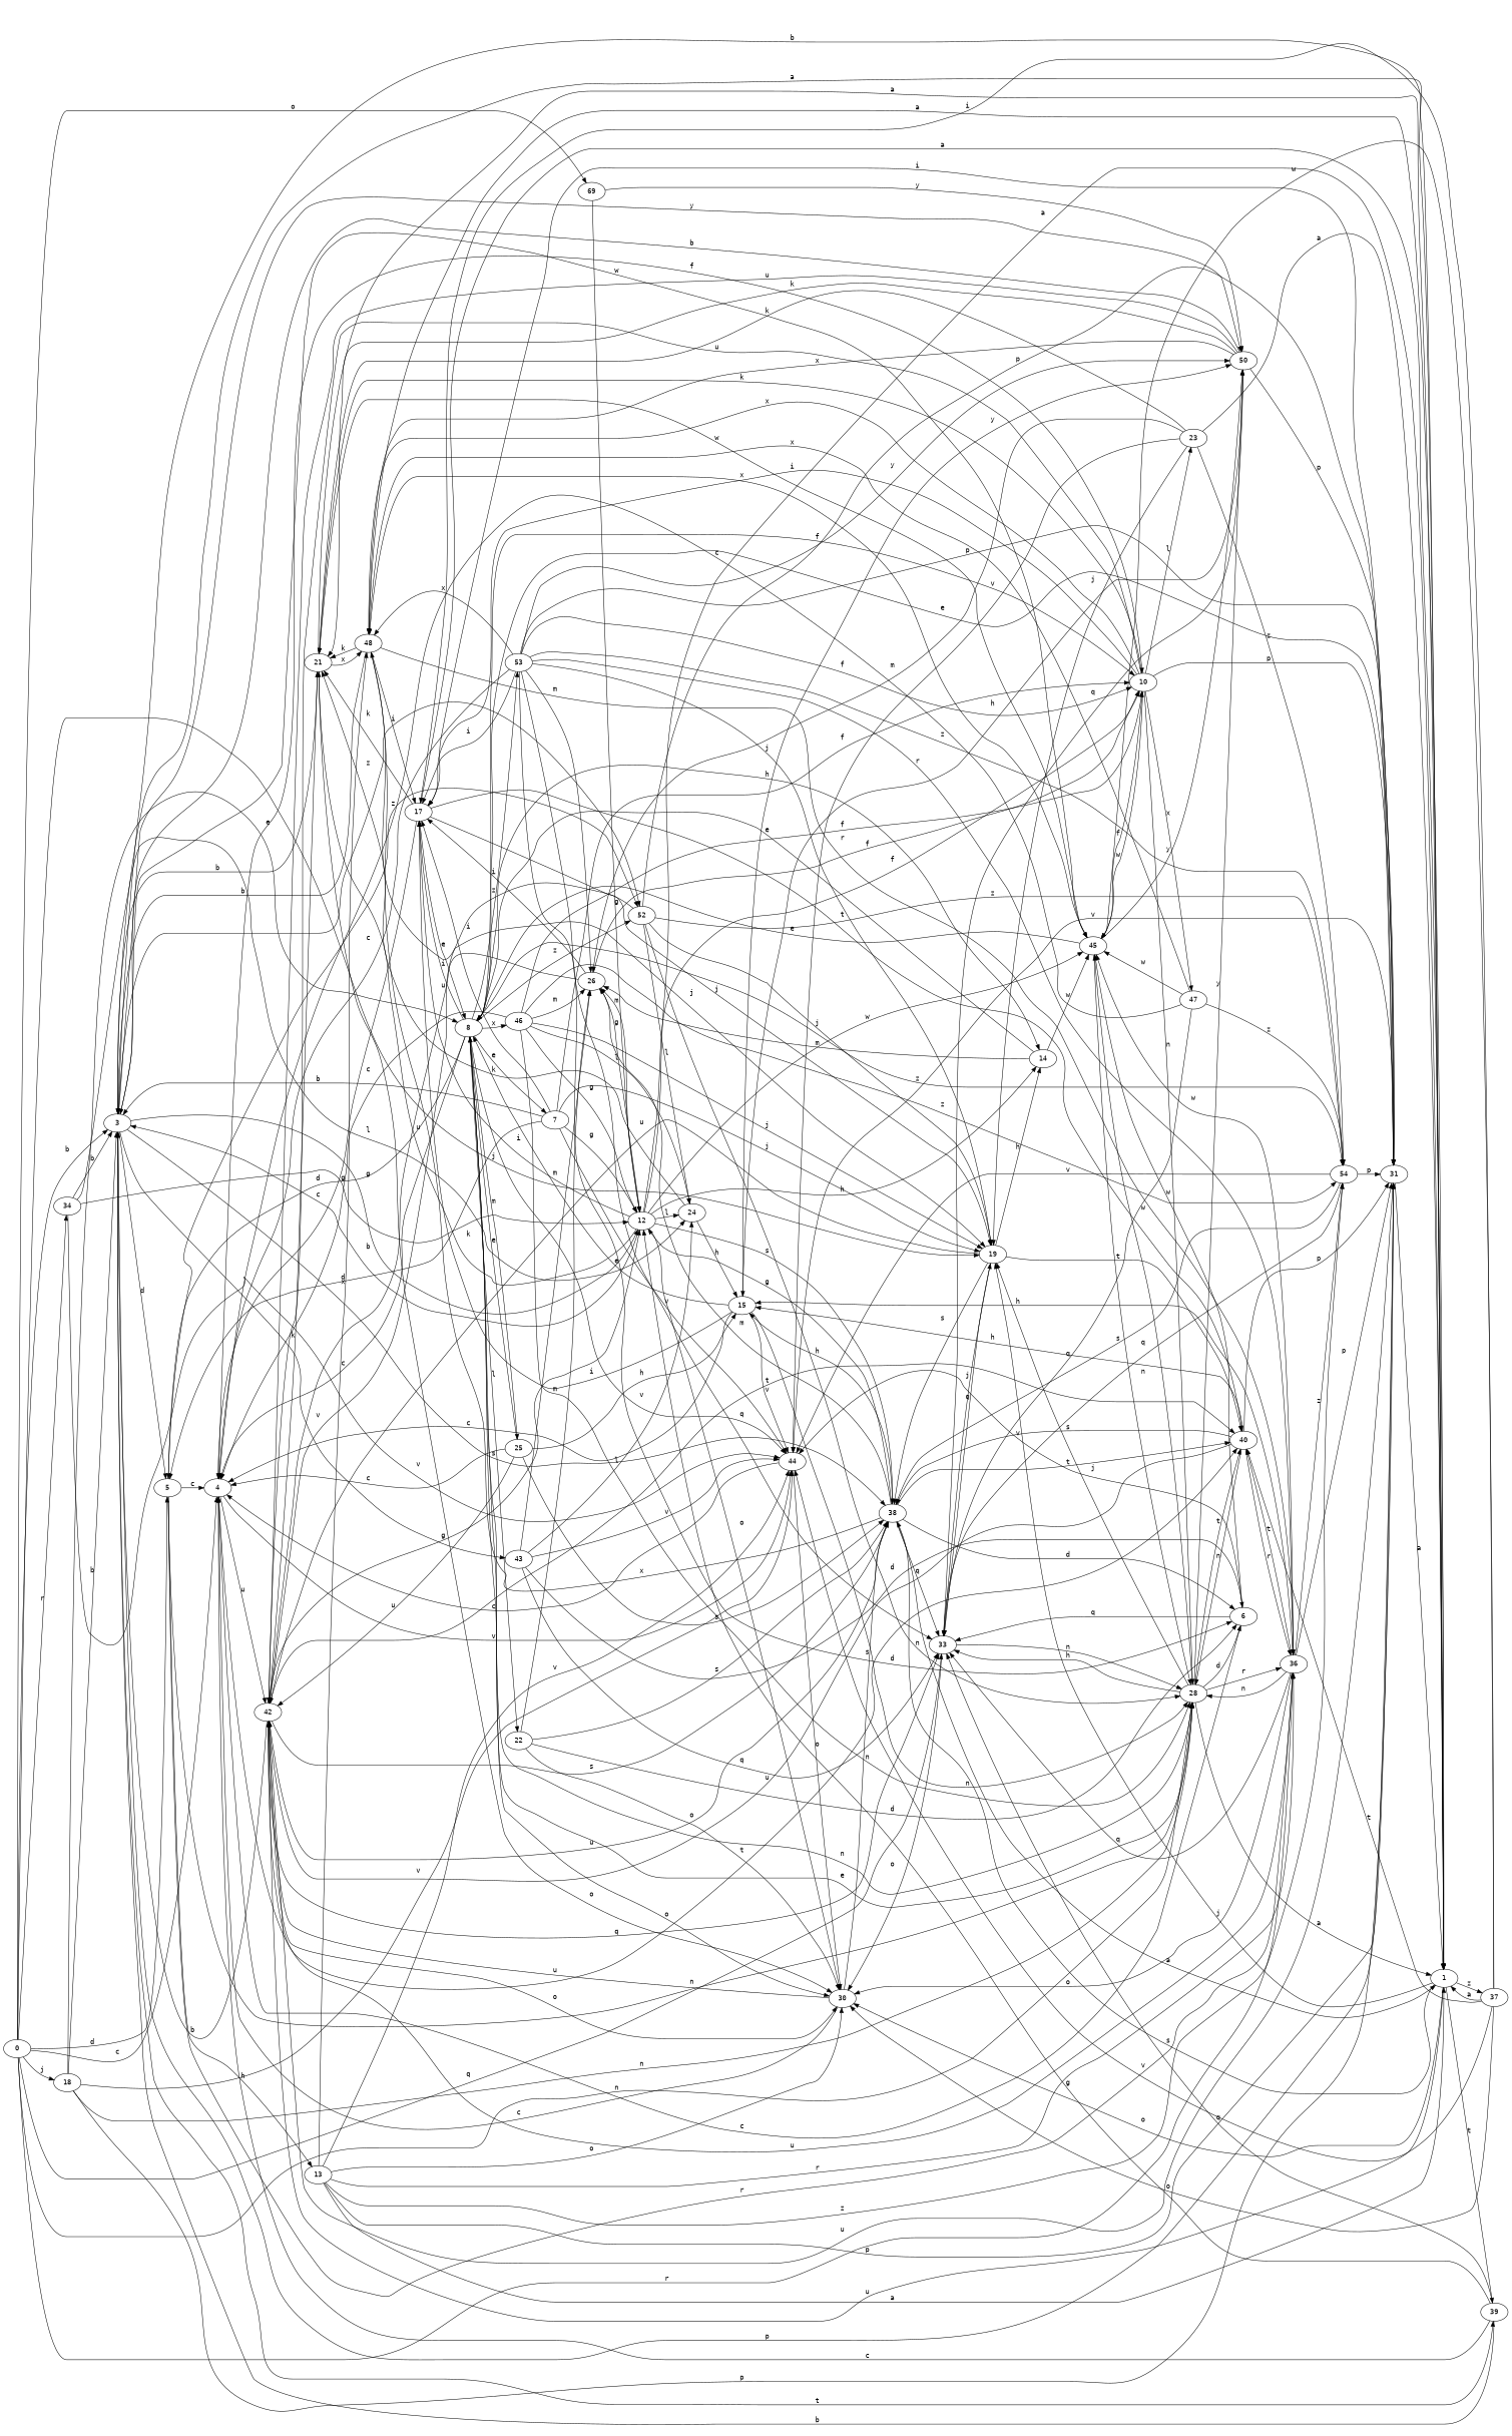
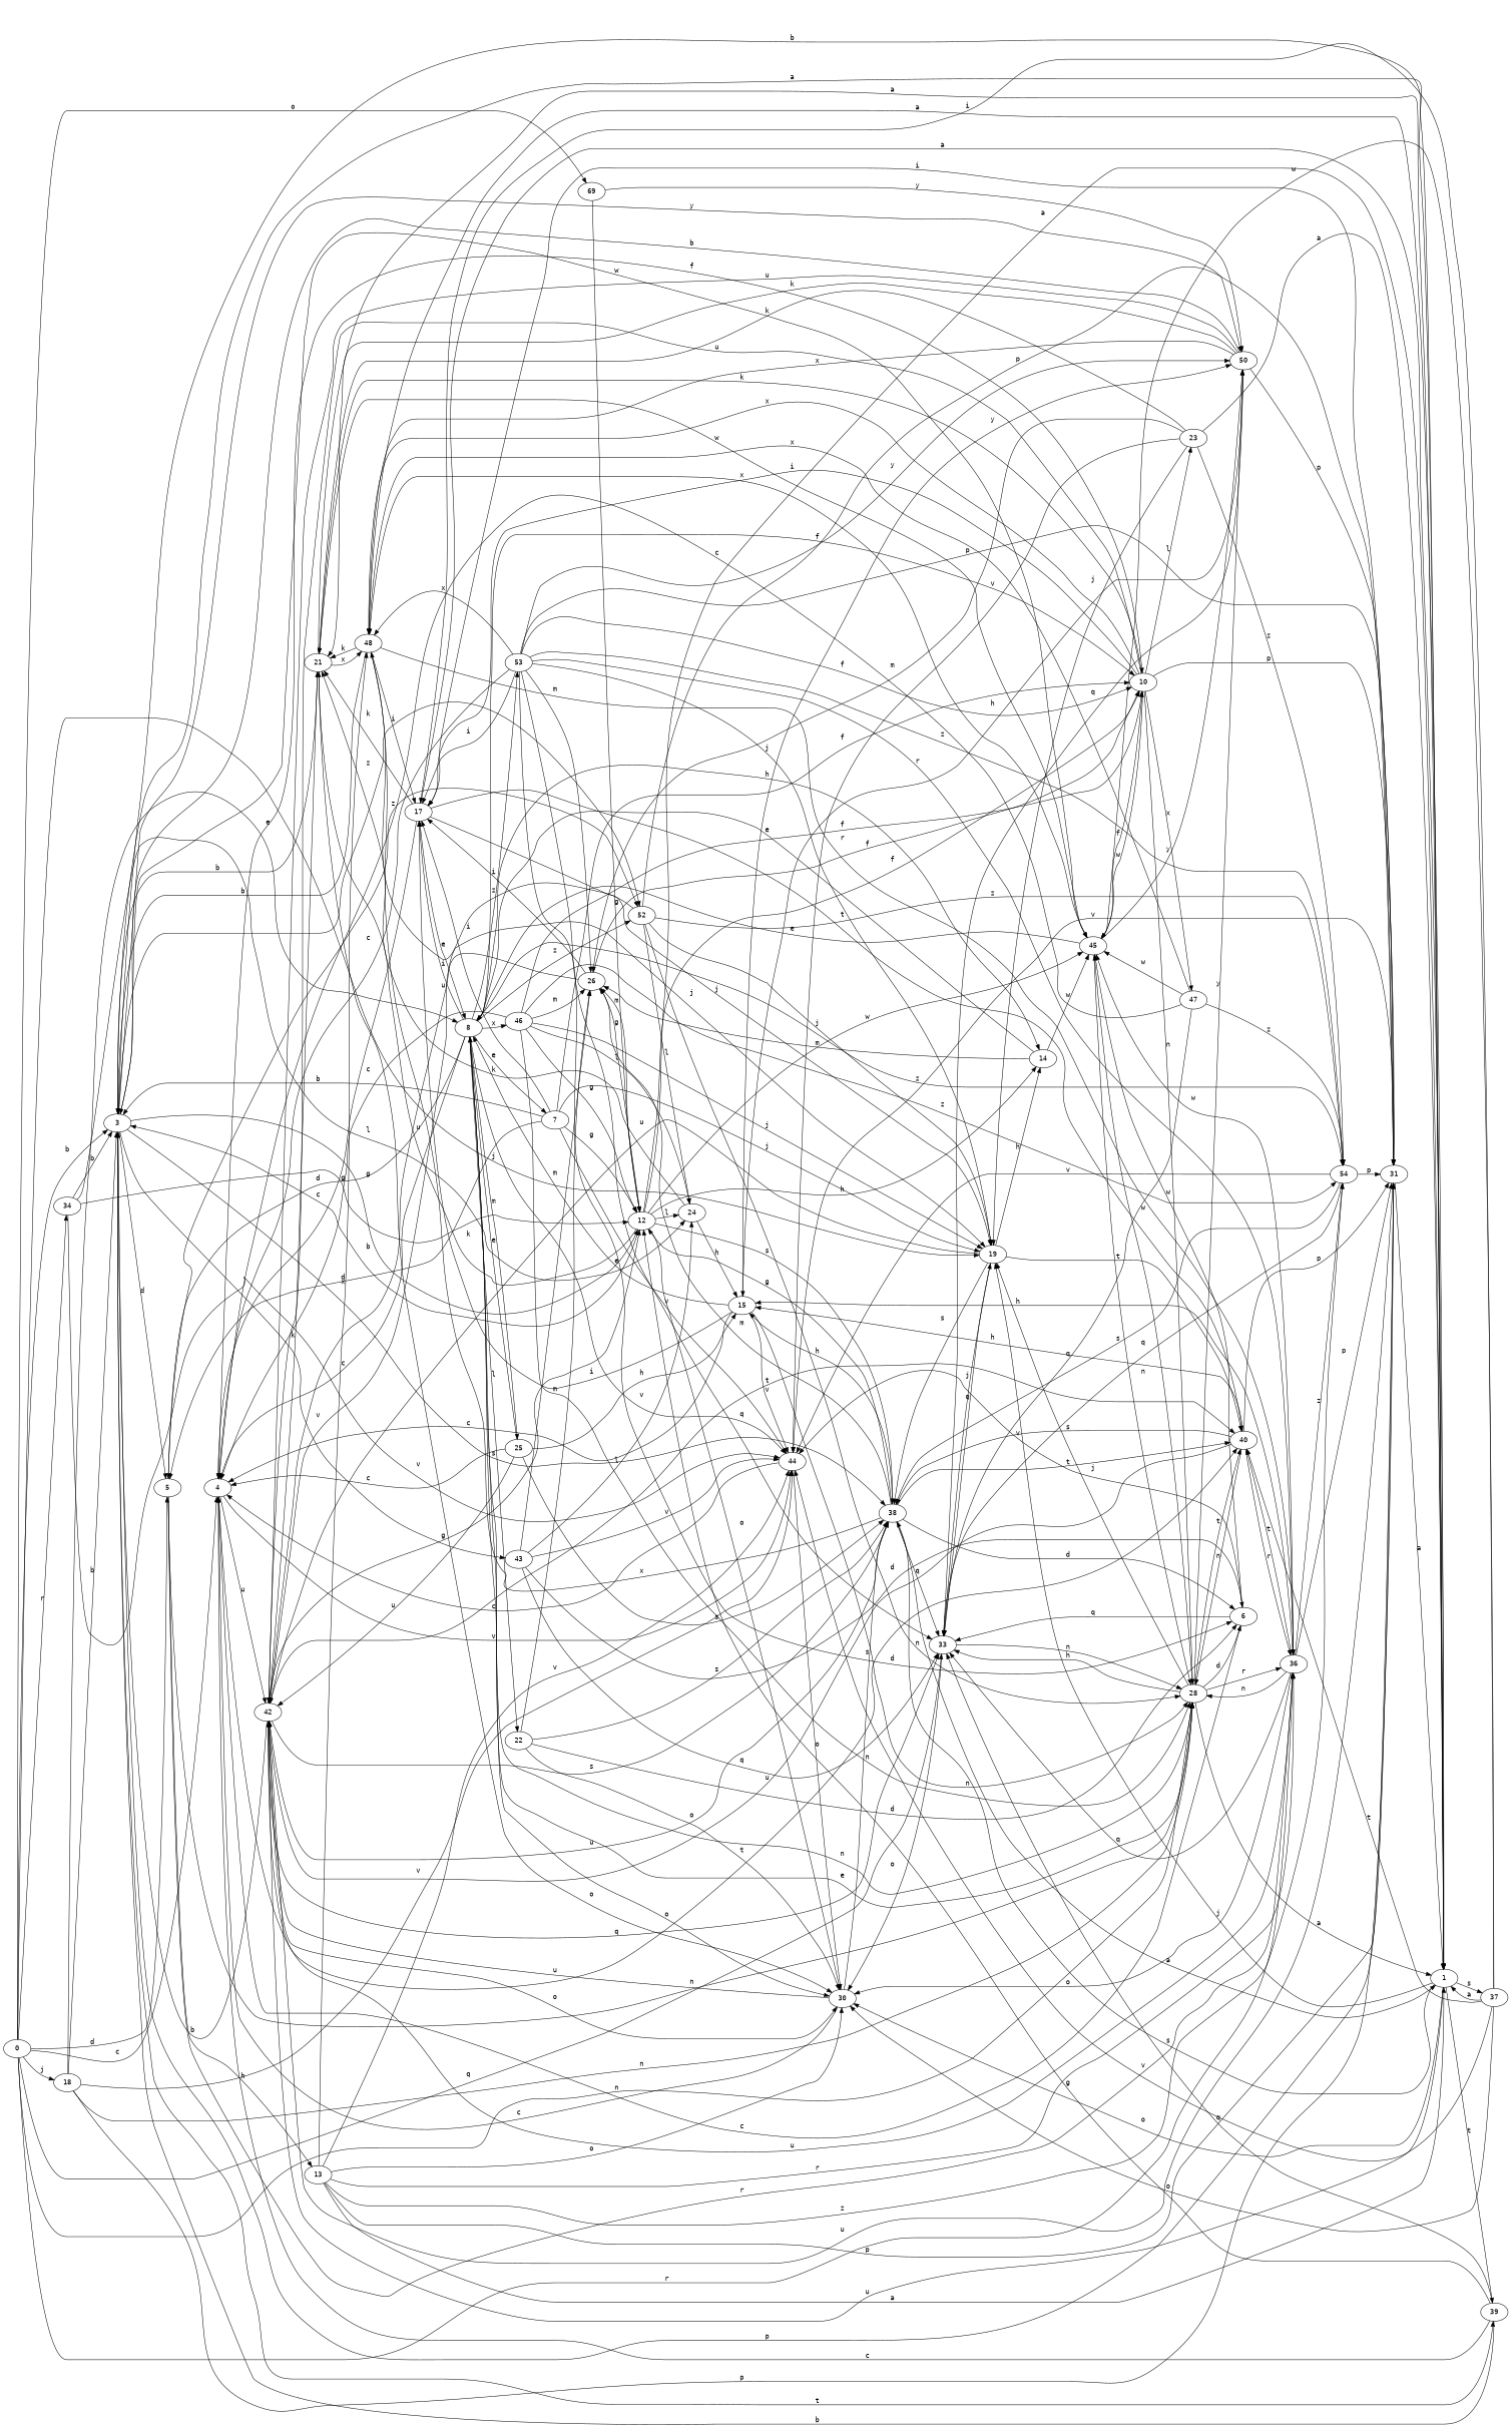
  strict digraph {
    fontname="DejaVu Sans Mono"
    rankdir=LR
    node [fontname="DejaVu Sans Mono"]
    edge [fontname="DejaVu Sans Mono"]
    0
    3
    4
    5
    18
    19
    28
    n8 [label=69]
    33
    34
    36
    1
    38
    39
    12
    31
    43
    45
    50
    52
    42
    10
    40
    44
    13
    8
    14
    6
    30
    24
    54
    15
    37
    17
    48
    26
    21
    23
    47
    7
    22
    25
    46
    53
    0 -> 3 [label=b]
    0 -> 4 [label=c]
    0 -> 5 [label=d]
    0 -> 18 [label=j]
    0 -> 19 [label=j]
    0 -> 28 [label=n]
    0 -> n8 [label=o]
    0 -> 33 [label=q]
    0 -> 34 [label=r]
    0 -> 36 [label=r]
    3 -> 5 [label=d]
    3 -> 1 [label=a]
    3 -> 38 [label=s]
    3 -> 39 [label=t]
    3 -> 12 [label=g]
    3 -> 31 [label=p]
    3 -> 43 [label=v]
    3 -> 45 [label=w]
    3 -> 50 [label=y]
    3 -> 52 [label=z]
    4 -> 42 [label=u]
    4 -> 10 [label=f]
    4 -> 40 [label=t]
    4 -> 44 [label=v]
-   5 -> 4 [label=c]
    5 -> 28 [label=n]
    5 -> 36 [label=r]
    5 -> 52 [label=z]
    5 -> 13 [label=h]
    18 -> 3 [label=b]
    18 -> 28 [label=n]
    18 -> 31 [label=p]
    18 -> 44 [label=v]
    18 -> 8 [label=e]
    19 -> 33 [label=q]
    19 -> 38 [label=s]
    19 -> 42 [label=u]
    19 -> 40 [label=t]
    19 -> 14 [label=h]
    28 -> 19 [label=j]
    28 -> 33 [label=h]
    28 -> 36 [label=r]
    28 -> 1 [label=a]
    28 -> 45 [label=w]
    28 -> 50 [label=y]
    28 -> 40 [label=t]
    28 -> 8 [label=e]
    28 -> 6 [label=d]
    n8 -> 12 [label=g]
    n8 -> 50 [label=y]
    33 -> 19 [label=j]
    33 -> 28 [label=n]
    33 -> 30 [label=o]
    34 -> 3 [label=b]
    34 -> 12 [label=g]
    34 -> 44 [label=v]
    34 -> 24 [label=l]
    36 -> 28 [label=n]
    36 -> 33 [label=q]
    36 -> 31 [label=p]
    36 -> 45 [label=w]
    36 -> 42 [label=u]
    36 -> 40 [label=t]
    36 -> 30 [label=o]
    36 -> 54 [label=z]
    36 -> 15 [label=h]
    1 -> 3 [label=b]
    1 -> 19 [label=j]
    1 -> 38 [label=s]
    1 -> 39 [label=t]
    1 -> 42 [label=u]
    1 -> 30 [label=o]
-   1 -> 37 [label=z]
+   1 -> 37 [label=s]
    38 -> 33 [label=q]
    38 -> 1 [label=a]
    38 -> 12 [label=g]
    38 -> 42 [label=u]
    38 -> 40 [label=t]
    38 -> 6 [label=d]
    38 -> 15 [label=h]
    38 -> 48 [label=x]
    38 -> 26 [label=m]
    39 -> 3 [label=b]
    39 -> 4 [label=c]
    39 -> 33 [label=q]
    39 -> 12 [label=g]
    12 -> 3 [label=b]
    12 -> 1 [label=a]
    12 -> 38 [label=s]
    12 -> 45 [label=w]
    12 -> 10 [label=f]
    12 -> 14 [label=h]
    12 -> 30 [label=o]
    12 -> 24 [label=l]
-   12 -> 17 [label=i]
    12 -> 26 [label=m]
    12 -> 21 [label=k]
    31 -> 1 [label=a]
    31 -> 42 [label=u]
    31 -> 44 [label=v]
-   31 -> 8 [label=e]
    31 -> 17 [label=i]
    43 -> 33 [label=q]
    43 -> 44 [label=v]
    43 -> 6 [label=d]
    43 -> 24 [label=l]
    43 -> 26 [label=m]
    45 -> 28 [label=n]
    45 -> 50 [label=y]
    45 -> 10 [label=f]
    45 -> 8 [label=e]
    45 -> 48 [label=x]
    50 -> 3 [label=b]
    50 -> 33 [label=q]
    50 -> 31 [label=p]
    50 -> 42 [label=u]
    50 -> 15 [label=h]
    50 -> 48 [label=x]
    50 -> 21 [label=k]
    52 -> 19 [label=j]
    52 -> 28 [label=n]
    52 -> 31 [label=p]
    52 -> 42 [label=u]
    52 -> 24 [label=l]
    52 -> 54 [label=z]
    42 -> 3 [label=b]
    42 -> 33 [label=q]
    42 -> 38 [label=s]
    42 -> 12 [label=g]
    42 -> 40 [label=t]
    42 -> 30 [label=o]
    42 -> 21 [label=k]
    10 -> 28 [label=n]
    10 -> 31 [label=p]
    10 -> 45 [label=w]
    10 -> 42 [label=u]
    10 -> 17 [label=i]
    10 -> 48 [label=x]
    10 -> 21 [label=k]
    10 -> 23 [label=l]
    10 -> 47 [label=x]
    40 -> 28 [label=n]
    40 -> 36 [label=r]
    40 -> 38 [label=s]
    40 -> 31 [label=p]
    40 -> 42 [label=u]
    40 -> 15 [label=h]
    44 -> 4 [label=c]
    44 -> 30 [label=o]
    13 -> 36 [label=r]
    13 -> 1 [label=a]
    13 -> 31 [label=p]
    13 -> 44 [label=v]
    13 -> 30 [label=o]
    13 -> 54 [label=z]
    13 -> 48 [label=x]
    8 -> 4 [label=c]
    8 -> 5 [label=d]
    8 -> 28 [label=n]
    8 -> 52 [label=z]
    8 -> 10 [label=f]
    8 -> 44 [label=v]
    8 -> 14 [label=h]
    8 -> 30 [label=o]
    8 -> 54 [label=z]
    8 -> 17 [label=i]
    8 -> 7 [label=e]
    8 -> 22 [label=l]
    8 -> 25 [label=m]
    8 -> 46 [label=x]
    8 -> 53 [label=z]
    14 -> 45 [label=w]
    14 -> 8 [label=e]
    14 -> 26 [label=m]
    6 -> 4 [label=c]
    6 -> 33 [label=q]
    6 -> 45 [label=w]
    6 -> 44 [label=v]
    30 -> 4 [label=c]
    30 -> 38 [label=s]
    30 -> 42 [label=u]
    24 -> 15 [label=h]
    24 -> 21 [label=k]
    54 -> 33 [label=q]
    54 -> 38 [label=s]
    54 -> 31 [label=p]
    54 -> 44 [label=v]
    15 -> 4 [label=c]
    15 -> 28 [label=n]
    15 -> 50 [label=y]
    15 -> 44 [label=v]
    15 -> 8 [label=e]
    15 -> 17 [label=i]
    37 -> 1 [label=a]
    37 -> 45 [label=w]
    37 -> 40 [label=t]
    37 -> 44 [label=v]
    37 -> 30 [label=o]
    37 -> 17 [label=i]
    17 -> 4 [label=c]
    17 -> 19 [label=j]
    17 -> 1 [label=a]
    17 -> 40 [label=t]
    17 -> 8 [label=e]
    17 -> 21 [label=k]
    48 -> 3 [label=b]
    48 -> 19 [label=j]
    48 -> 36 [label=r]
    48 -> 1 [label=a]
    48 -> 17 [label=i]
    48 -> 21 [label=k]
    26 -> 12 [label=g]
    26 -> 42 [label=u]
    26 -> 10 [label=f]
    26 -> 17 [label=i]
    21 -> 3 [label=b]
    21 -> 1 [label=a]
    21 -> 45 [label=w]
    21 -> 30 [label=o]
    21 -> 48 [label=x]
    23 -> 19 [label=j]
    23 -> 1 [label=a]
    23 -> 44 [label=v]
    23 -> 54 [label=z]
    23 -> 26 [label=m]
    23 -> 21 [label=k]
    47 -> 4 [label=c]
    47 -> 33 [label=q]
    47 -> 45 [label=w]
    47 -> 54 [label=z]
    47 -> 48 [label=x]
    7 -> 3 [label=b]
    7 -> 5 [label=d]
    7 -> 19 [label=j]
    7 -> 12 [label=g]
    7 -> 10 [label=f]
    7 -> 44 [label=v]
    7 -> 17 [label=i]
    22 -> 38 [label=s]
    22 -> 6 [label=d]
    22 -> 30 [label=o]
    22 -> 26 [label=m]
    25 -> 4 [label=c]
    25 -> 38 [label=s]
    25 -> 42 [label=u]
    25 -> 8 [label=e]
    25 -> 15 [label=h]
    46 -> 4 [label=c]
    46 -> 19 [label=j]
    46 -> 28 [label=n]
    46 -> 12 [label=g]
    46 -> 10 [label=f]
    46 -> 24 [label=l]
    46 -> 54 [label=z]
    46 -> 26 [label=m]
    53 -> 4 [label=c]
    53 -> 19 [label=j]
    53 -> 33 [label=q]
    53 -> 36 [label=r]
    53 -> 31 [label=p]
    53 -> 50 [label=y]
    53 -> 10 [label=f]
    53 -> 6 [label=d]
    53 -> 54 [label=z]
    53 -> 17 [label=i]
    53 -> 48 [label=x]
    53 -> 26 [label=m]
  }
